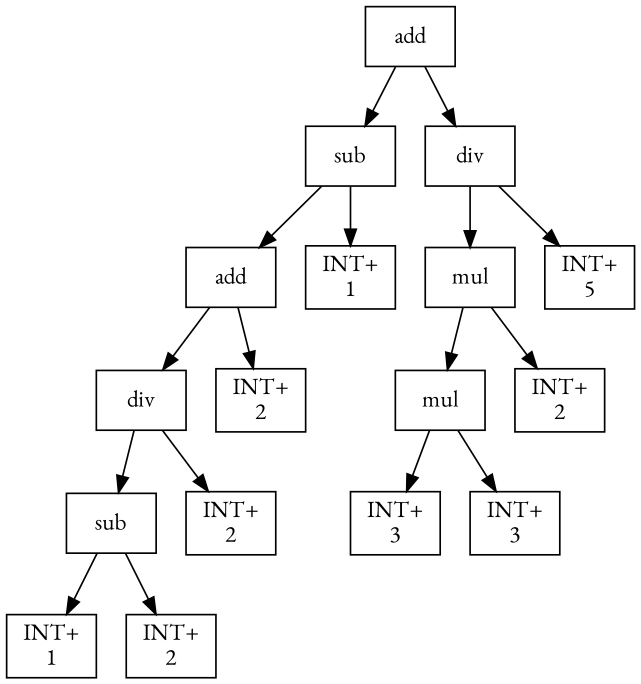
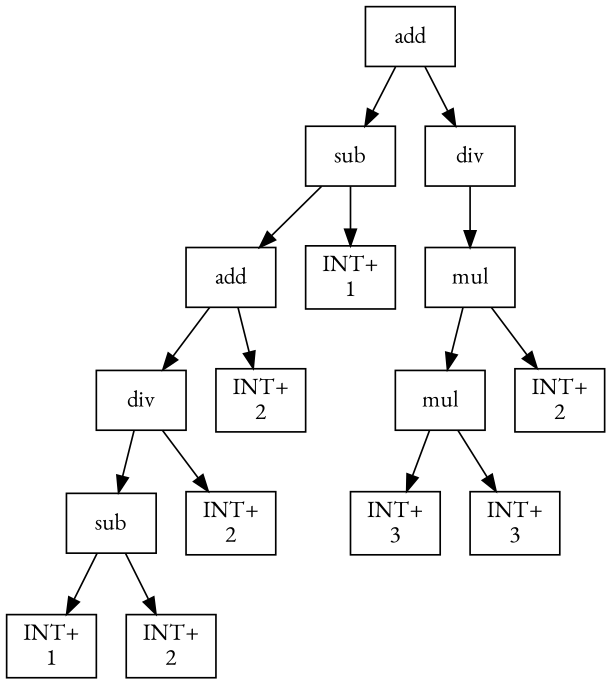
  digraph {
    fontname="EB Garamond"
    node [shape=box fontname="EB Garamond"]
    edge [fontname="EB Garamond"]
    n1 [label=add]
    n2 [label=sub]
    n3 [label=div]
    n4 [label=add]
    n5 [label="INT+\n1"]
    n6 [label=div]
    n7 [label="INT+\n2"]
    n8 [label=sub]
    n9 [label="INT+\n2"]
    n10 [label="INT+\n1"]
    n11 [label="INT+\n2"]
    n12 [label=mul]
-   n13 [label="INT+\n5"]
    n14 [label=mul]
    n15 [label="INT+\n2"]
    n16 [label="INT+\n3"]
    n17 [label="INT+\n3"]
    n1 -> n2
    n1 -> n3
    n2 -> n4
    n2 -> n5
    n3 -> n12
-   n3 -> n13
    n4 -> n6
    n4 -> n7
    n6 -> n8
    n6 -> n9
    n8 -> n10
    n8 -> n11
    n12 -> n14
    n12 -> n15
    n14 -> n16
    n14 -> n17
  }
